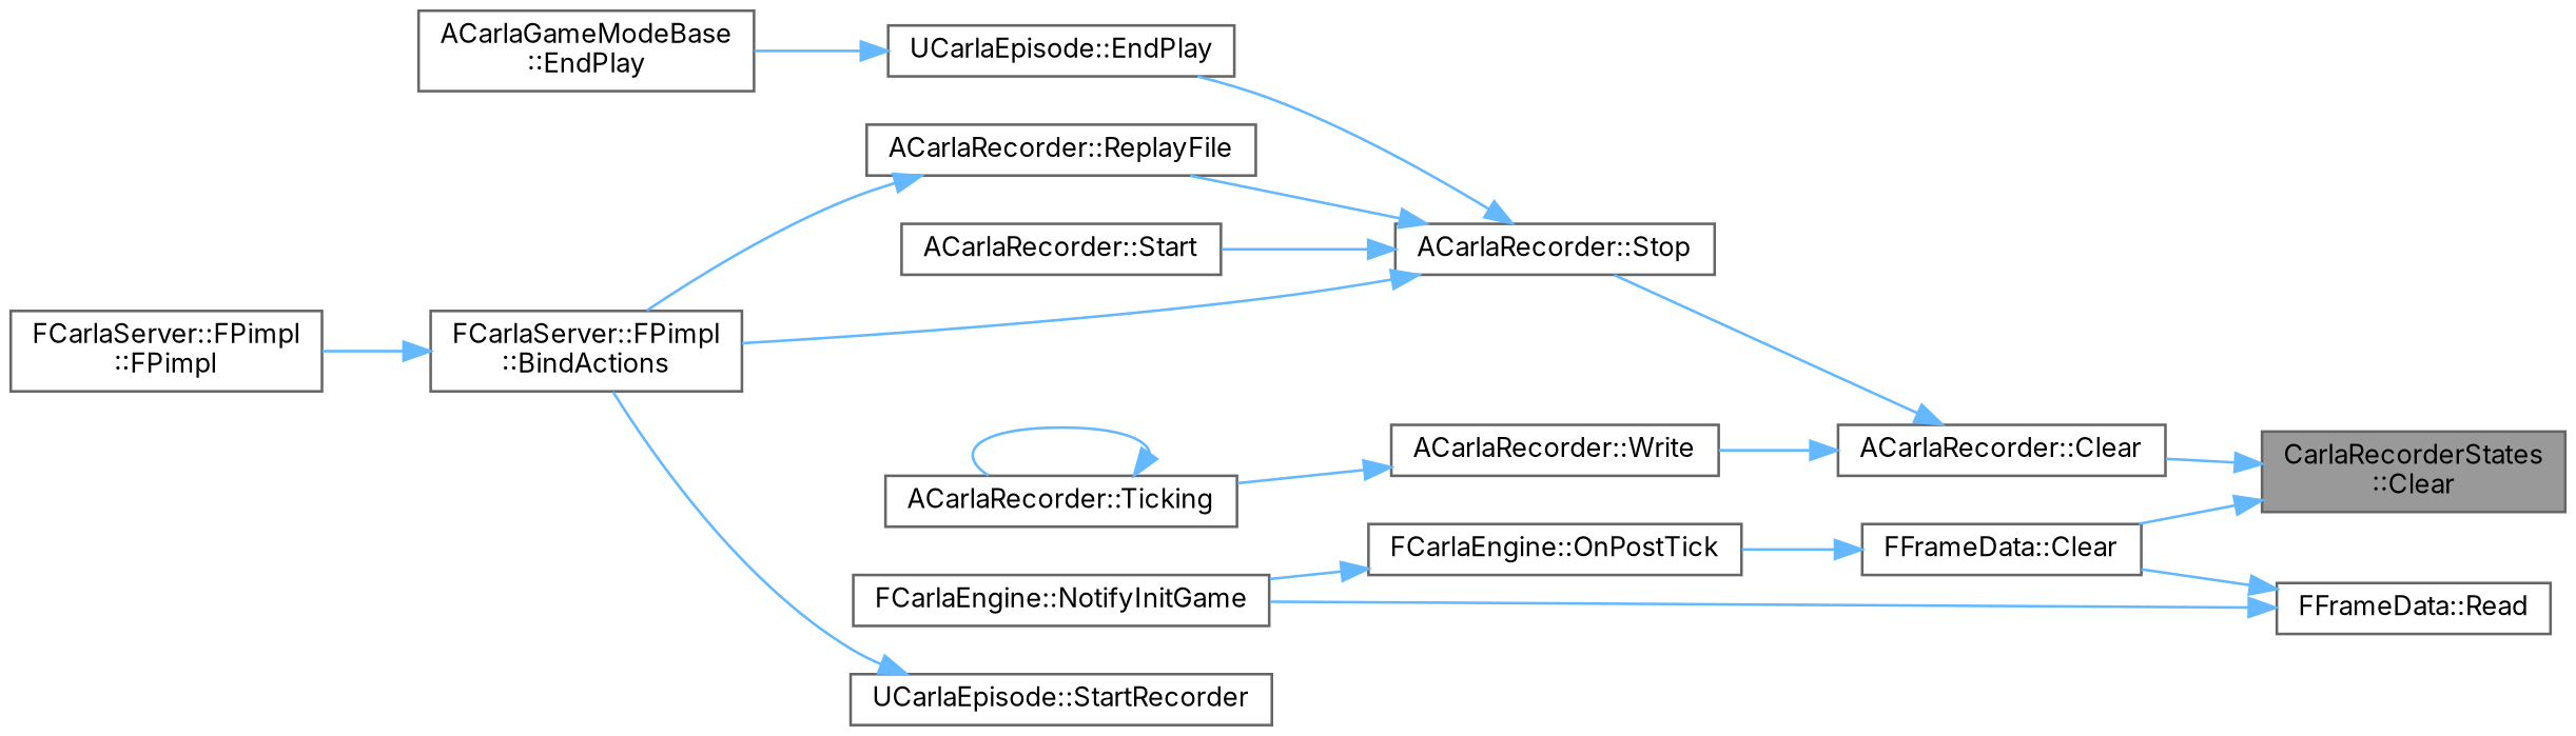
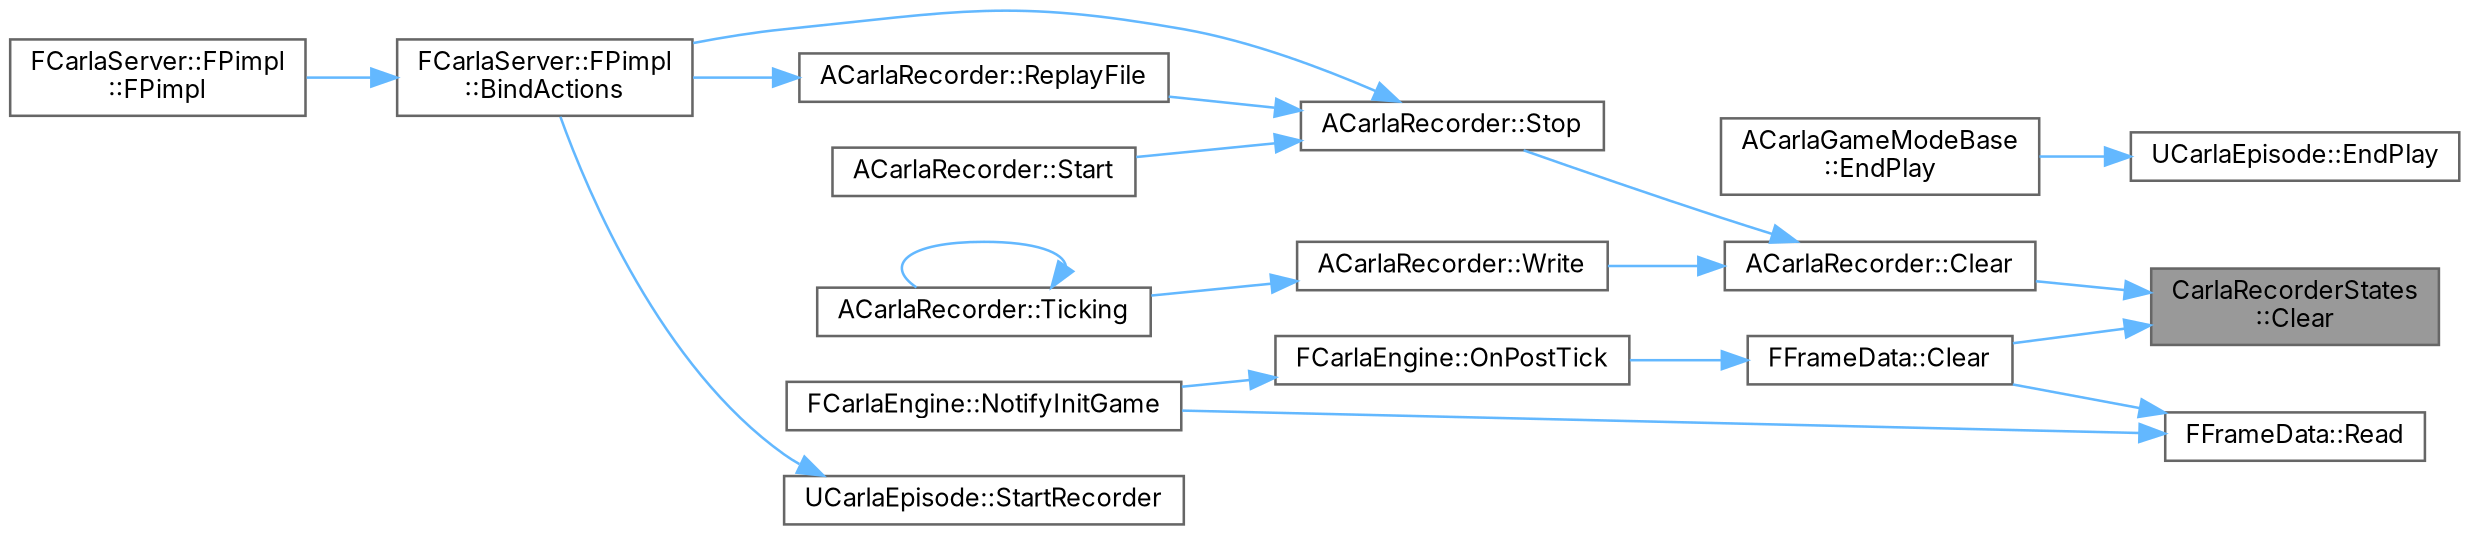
  digraph {
    fontname=Inter
    rankdir=RL
    node [color=grey40 fillcolor=white fontname=Inter fontsize=10 shape=box style=filled]
    edge [color=steelblue1 dir=back fontname=Inter fontsize=10 labelfontname=Helvetica labelfontsize=10 style=solid]
    n1 [color=gray40 fillcolor=grey60 fontcolor=black height=0.2 label="CarlaRecorderStates\l::Clear" width=0.4]
    n2 [height=0.2 label="ACarlaRecorder::Clear" width=0.4]
    n3 [height=0.2 label="FFrameData::Clear" width=0.4]
    n4 [height=0.2 label="ACarlaRecorder::Stop" width=0.4]
    n5 [height=0.2 label="ACarlaRecorder::Write" width=0.4]
    n6 [height=0.2 label="FCarlaEngine::OnPostTick" width=0.4]
    n7 [height=0.2 label="FCarlaServer::FPimpl\l::BindActions" width=0.4]
    n8 [height=0.2 label="UCarlaEpisode::EndPlay" width=0.4]
    n9 [height=0.2 label="ACarlaRecorder::ReplayFile" width=0.4]
    n10 [height=0.2 label="ACarlaRecorder::Start" width=0.4]
    n11 [height=0.2 label="ACarlaRecorder::Ticking" width=0.4]
    n12 [height=0.2 label="FCarlaServer::FPimpl\l::FPimpl" width=0.4]
    n13 [height=0.2 label="ACarlaGameModeBase\l::EndPlay" width=0.4]
    n14 [height=0.2 label="UCarlaEpisode::StartRecorder" width=0.4]
    n15 [height=0.2 label="FCarlaEngine::NotifyInitGame" width=0.4]
    n16 [height=0.2 label="FFrameData::Read" width=0.4]
    n1 -> n2
    n1 -> n3
    n2 -> n4
    n2 -> n5
    n3 -> n6
    n4 -> n7
-   n4 -> n8
    n4 -> n9
    n4 -> n10
    n5 -> n11
    n6 -> n15
    n7 -> n12
    n8 -> n13
    n9 -> n7
    n11 -> n11
    n14 -> n7
    n16 -> n3
    n16 -> n15
  }
